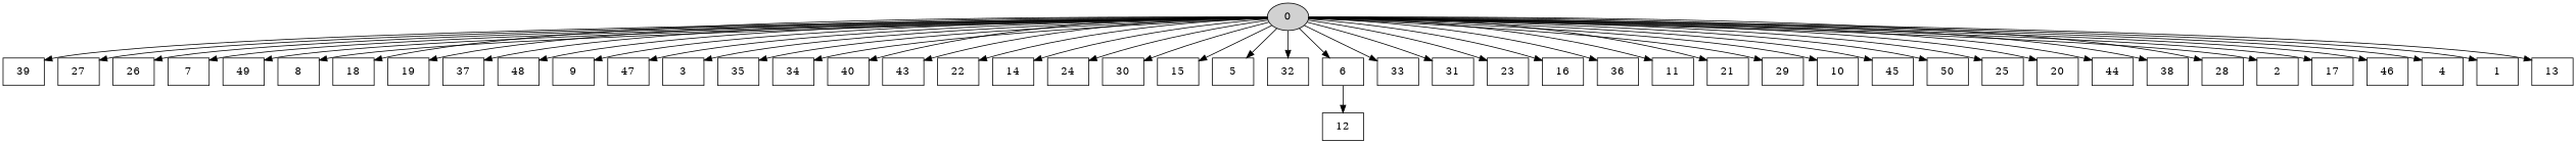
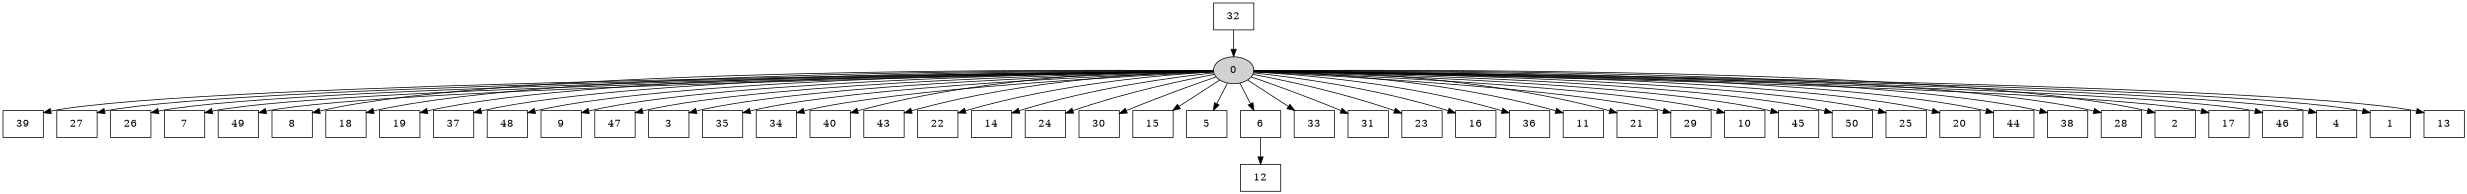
  digraph {
    node [fillcolor=white style=filled shape=box]
    0 [fillcolor=grey82 shape=""]
    n2 [label="39\n"]
    n3 [label="27\n"]
    n4 [label="26\n"]
    n5 [label="7\n"]
    n6 [label="49\n"]
    n7 [label="8\n"]
    n8 [label="18\n"]
    n9 [label="19\n"]
    n10 [label="37\n"]
    n11 [label="48\n"]
    n12 [label="9\n"]
    n13 [label="47\n"]
    n14 [label="3\n"]
    n15 [label="35\n"]
    n16 [label="34\n"]
    n17 [label="40\n"]
    n18 [label="43\n"]
    n19 [label="22\n"]
    n20 [label="14\n"]
    n21 [label="24\n"]
    n22 [label="30\n"]
    n23 [label="15\n"]
    n24 [label="5\n"]
    n25 [label="32\n"]
    n26 [label="6\n"]
    n27 [label="33\n"]
    n28 [label="31\n"]
    n29 [label="23\n"]
    n30 [label="16\n"]
    n31 [label="36\n"]
    n32 [label="11\n"]
    n33 [label="21\n"]
    n34 [label="29\n"]
    n35 [label="10\n"]
    n36 [label="45\n"]
    n37 [label="50\n"]
    n38 [label="25\n"]
    n39 [label="20\n"]
    n40 [label="44\n"]
    n41 [label="38\n"]
    n42 [label="28\n"]
    n43 [label="2\n"]
    n44 [label="17\n"]
    n45 [label="46\n"]
    n46 [label="4\n"]
    n47 [label="1\n"]
    n48 [label="13\n"]
    n49 [label="12\n"]
    0 -> n2
    0 -> n3
    0 -> n4
    0 -> n5
    0 -> n6
    0 -> n7
    0 -> n8
    0 -> n9
    0 -> n10
    0 -> n11
    0 -> n12
    0 -> n13
    0 -> n14
    0 -> n15
    0 -> n16
    0 -> n17
    0 -> n18
    0 -> n19
    0 -> n20
    0 -> n21
    0 -> n22
    0 -> n23
    0 -> n24
-   0 -> n25
+   n25 -> 0
    0 -> n26
    0 -> n27
    0 -> n28
    0 -> n29
    0 -> n30
    0 -> n31
    0 -> n32
    0 -> n33
    0 -> n34
    0 -> n35
    0 -> n36
    0 -> n37
    0 -> n38
    0 -> n39
    0 -> n40
    0 -> n41
    0 -> n42
    0 -> n43
    0 -> n44
    0 -> n45
    0 -> n46
    0 -> n47
    0 -> n48
    n26 -> n49
  }
